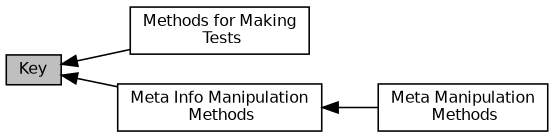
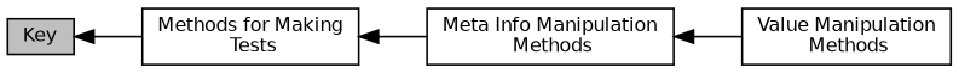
  digraph {
    rankdir=LR
    node [color=black fillcolor=white fontname=Helvetica fontsize=10 shape=record style=filled]
    edge [dir=back fontname=Helvetica fontsize=10 labelfontname=Helvetica labelfontsize=10 shape=plaintext style=solid]
    n1 [height=0.2 label="Methods for Making\l Tests" width=0.4]
-   n2 [height=0.2 label="Meta Manipulation\l Methods" width=0.4]
+   n2 [height=0.2 label="Value Manipulation\l Methods" width=0.4]
    n3 [fillcolor=grey75 fontcolor=black height=0.2 label=Key width=0.4]
    n4 [height=0.2 label="Meta Info Manipulation\l Methods" width=0.4]
    n3 -> n1
-   n3 -> n4
+   n1 -> n4
    n4 -> n2
  }
